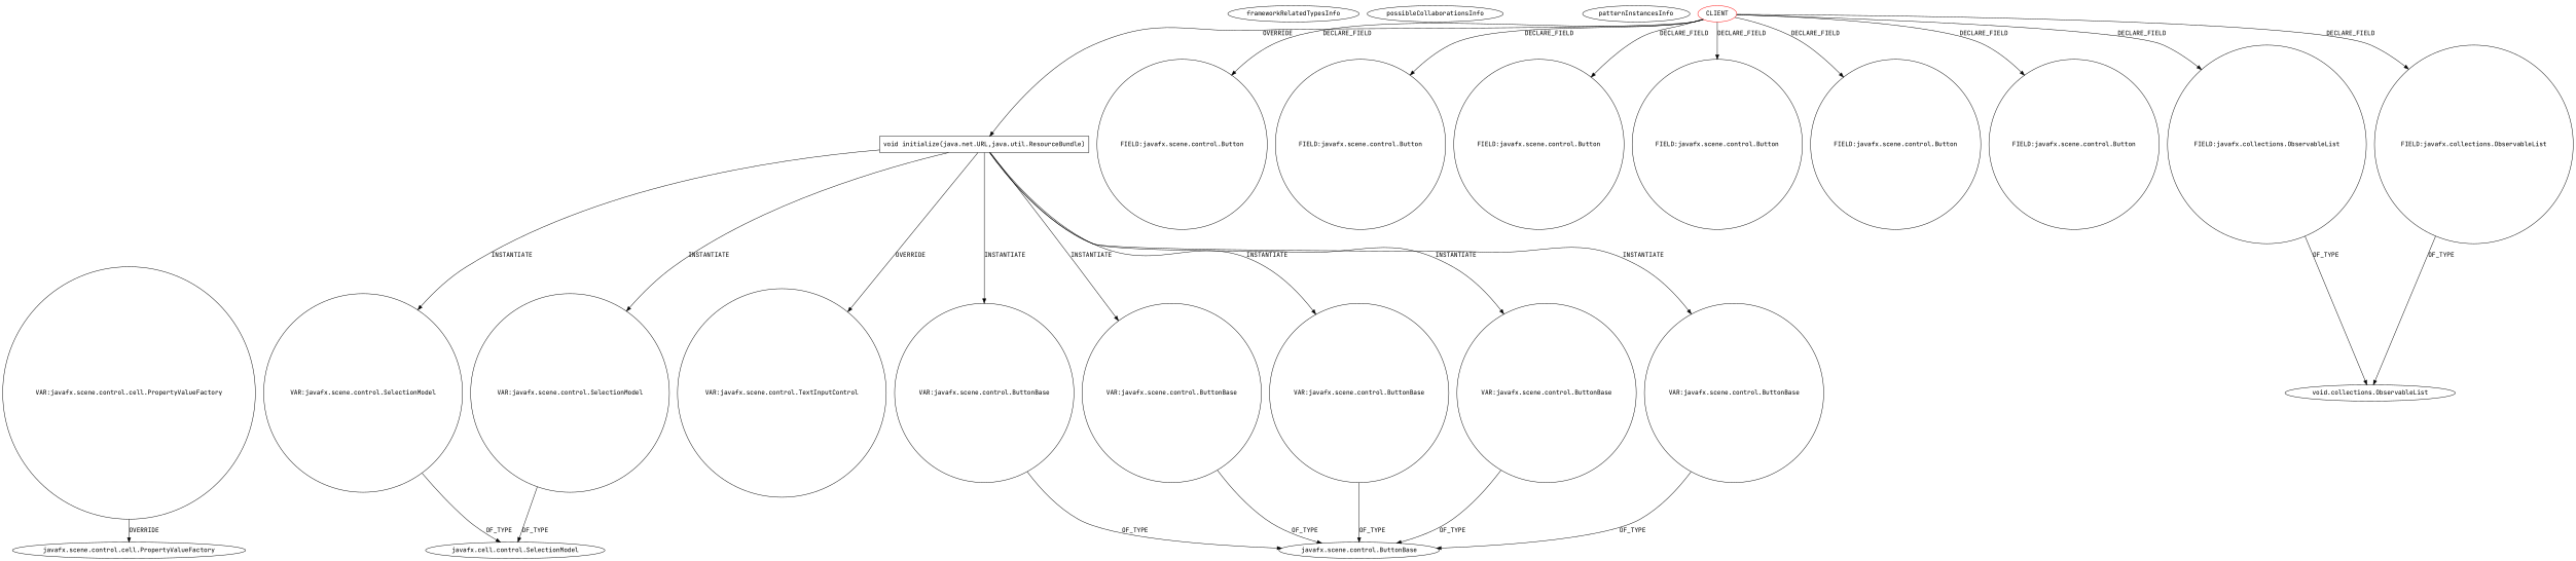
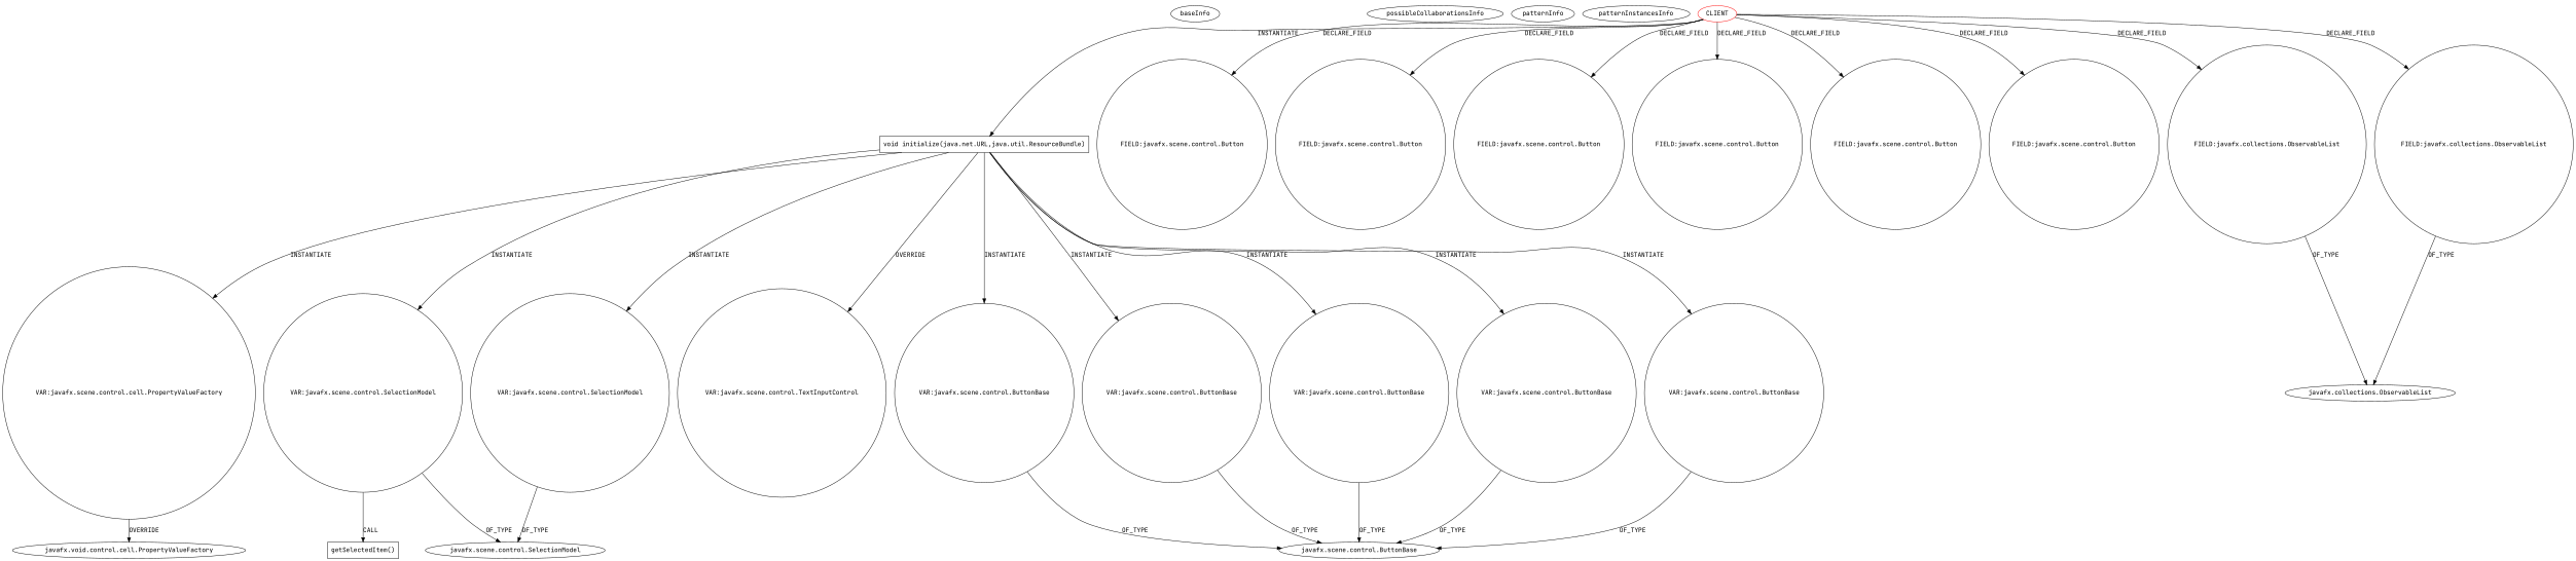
  digraph {
    fontname="JetBrains Mono"
    node [fontname="JetBrains Mono" isFrameworkType=false vertexType=VARIABLE_EXPRESION shape=circle]
    edge [fontname="JetBrains Mono"]
-   frameworkRelatedTypesInfo [isFrameworkType="" vertexType="" shape=""]
+   baseInfo [category=pattern graphId=1614 isAnonymous=false possibleRelation=false isFrameworkType="" vertexType="" shape=""]
    possibleCollaborationsInfo [isFrameworkType="" vertexType="" shape=""]
+   patternInfo [frequency=2.0 patternRootClient=0 isFrameworkType="" vertexType="" shape=""]
    patternInstancesInfo [0="diogocs1-FPessoais~/diogocs1-FPessoais/FPessoais-master/FinancasPessoais/src/app/controllers/HomeController.java~HomeController~2490" 1="crosswords-testEnvironment~/crosswords-testEnvironment/testEnvironment-master/src/GUI/MainController.java~MainController~2315" isFrameworkType="" vertexType="" shape=""]
-   n6 [label="javafx.scene.control.cell.PropertyValueFactory" vertexType=FRAMEWORK_CLASS_TYPE shape=""]
+   n6 [label="javafx.void.control.cell.PropertyValueFactory" vertexType=FRAMEWORK_CLASS_TYPE shape=""]
    n7 [label="VAR:javafx.scene.control.cell.PropertyValueFactory"]
    n8 [label="void initialize(java.net.URL,java.util.ResourceBundle)" shape=box vertexType=OVERRIDING_METHOD_DECLARATION]
    n9 [label="VAR:javafx.scene.control.SelectionModel"]
    n10 [label="VAR:javafx.scene.control.SelectionModel"]
    n11 [label="VAR:javafx.scene.control.TextInputControl"]
    n12 [label="VAR:javafx.scene.control.ButtonBase"]
    n13 [label="VAR:javafx.scene.control.ButtonBase"]
    n14 [label="VAR:javafx.scene.control.ButtonBase"]
    n15 [label="VAR:javafx.scene.control.ButtonBase"]
    n16 [label="VAR:javafx.scene.control.ButtonBase"]
-   n18 [label="javafx.cell.control.SelectionModel" vertexType=FRAMEWORK_CLASS_TYPE shape=""]
+   n17 [label="getSelectedItem()" shape=box vertexType=INSIDE_CALL]
+   n18 [label="javafx.scene.control.SelectionModel" vertexType=FRAMEWORK_CLASS_TYPE shape=""]
    n19 [label="javafx.scene.control.ButtonBase" vertexType=FRAMEWORK_CLASS_TYPE shape=""]
    n20 [color=red label=CLIENT vertexType=ROOT_CLIENT_CLASS_DECLARATION shape=""]
    n21 [label="FIELD:javafx.scene.control.Button" vertexType=FIELD_DECLARATION]
    n22 [label="FIELD:javafx.scene.control.Button" vertexType=FIELD_DECLARATION]
    n23 [label="FIELD:javafx.scene.control.Button" vertexType=FIELD_DECLARATION]
    n24 [label="FIELD:javafx.scene.control.Button" vertexType=FIELD_DECLARATION]
    n25 [label="FIELD:javafx.scene.control.Button" vertexType=FIELD_DECLARATION]
    n26 [label="FIELD:javafx.scene.control.Button" vertexType=FIELD_DECLARATION]
    n27 [label="FIELD:javafx.collections.ObservableList" vertexType=FIELD_DECLARATION]
    n28 [label="FIELD:javafx.collections.ObservableList" vertexType=FIELD_DECLARATION]
-   n29 [label="void.collections.ObservableList" vertexType=FRAMEWORK_INTERFACE_TYPE shape=""]
+   n29 [label="javafx.collections.ObservableList" vertexType=FRAMEWORK_INTERFACE_TYPE shape=""]
    n7 -> n6 [label=OVERRIDE]
+   n8 -> n7 [label=INSTANTIATE]
    n8 -> n9 [label=INSTANTIATE]
    n8 -> n10 [label=INSTANTIATE]
    n8 -> n11 [label=OVERRIDE]
    n8 -> n12 [label=INSTANTIATE]
    n8 -> n13 [label=INSTANTIATE]
    n8 -> n14 [label=INSTANTIATE]
    n8 -> n15 [label=INSTANTIATE]
    n8 -> n16 [label=INSTANTIATE]
+   n9 -> n17 [label=CALL]
    n9 -> n18 [label=OF_TYPE]
    n10 -> n18 [label=OF_TYPE]
    n12 -> n19 [label=OF_TYPE]
    n13 -> n19 [label=OF_TYPE]
    n14 -> n19 [label=OF_TYPE]
    n15 -> n19 [label=OF_TYPE]
    n16 -> n19 [label=OF_TYPE]
-   n20 -> n8 [label=OVERRIDE]
+   n20 -> n8 [label=INSTANTIATE]
    n20 -> n21 [label=DECLARE_FIELD]
    n20 -> n22 [label=DECLARE_FIELD]
    n20 -> n23 [label=DECLARE_FIELD]
    n20 -> n24 [label=DECLARE_FIELD]
    n20 -> n25 [label=DECLARE_FIELD]
    n20 -> n26 [label=DECLARE_FIELD]
    n20 -> n27 [label=DECLARE_FIELD]
    n20 -> n28 [label=DECLARE_FIELD]
    n27 -> n29 [label=OF_TYPE]
    n28 -> n29 [label=OF_TYPE]
  }
